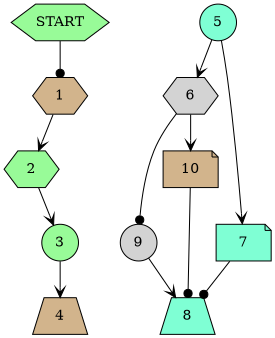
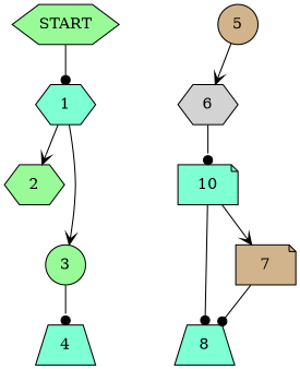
  digraph {
    node [fillcolor=aquamarine shape=hexagon style=filled]
    edge [arrowhead=vee]
    n1 [fillcolor=palegreen label=START]
-   1 [fillcolor=tan]
+   1
    2 [fillcolor=palegreen]
    3 [fillcolor=palegreen shape=circle]
-   4 [fillcolor=tan shape=trapezium]
-   5 [shape=circle]
+   4 [shape=trapezium]
+   5 [fillcolor=tan shape=circle]
    6 [fillcolor=lightgrey]
-   7 [shape=note]
-   9 [fillcolor=lightgrey shape=circle]
-   10 [fillcolor=tan shape=note]
+   7 [fillcolor=tan shape=note]
+   10 [shape=note]
    8 [shape=trapezium]
    n1 -> 1 [arrowhead=dot]
    1 -> 2
-   2 -> 3
-   3 -> 4
+   1 -> 3
+   3 -> 4 [arrowhead=dot]
    5 -> 6
-   5 -> 7
-   6 -> 9 [arrowhead=dot]
-   6 -> 10
+   10 -> 7
+   6 -> 10 [arrowhead=dot]
    7 -> 8 [arrowhead=dot]
-   9 -> 8
    10 -> 8 [arrowhead=dot]
  }
